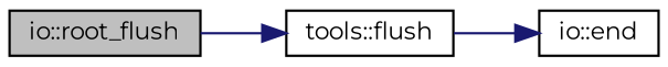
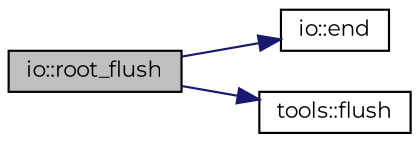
  digraph {
    fontname=Montserrat
    rankdir=LR
    node [color=black fillcolor=white fontname=Montserrat fontsize=10 shape=record style=filled]
    edge [color=midnightblue fontname=Montserrat fontsize=10 labelfontname=Helvetica labelfontsize=10 style=solid]
    n1 [fillcolor=grey75 fontcolor=black height=0.2 label="io::root_flush" width=0.4]
    n2 [height=0.2 label="io::end" width=0.4]
    n3 [height=0.2 label="tools::flush" width=0.4]
-   n3 -> n2
+   n1 -> n2
    n1 -> n3
  }
